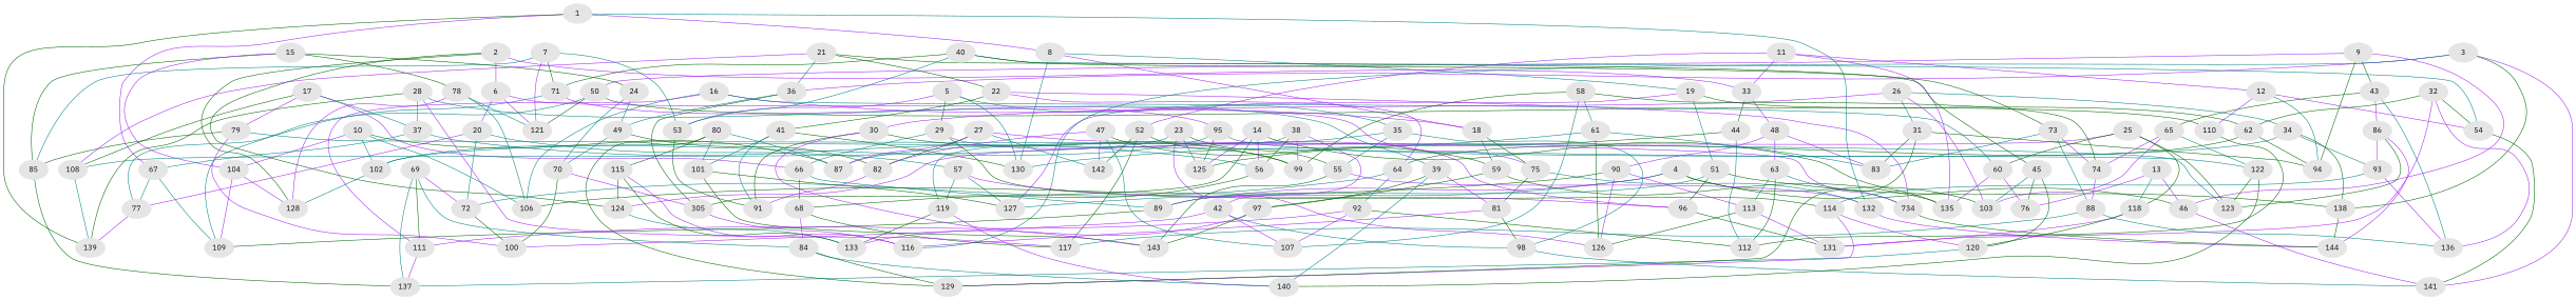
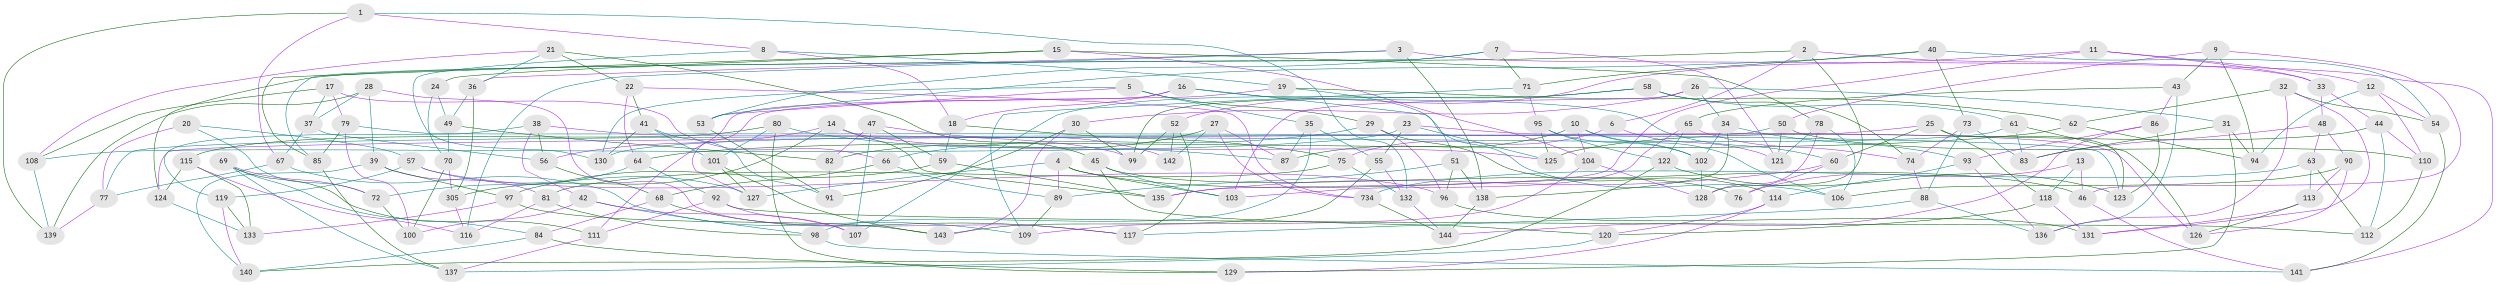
  graph {
    fontname="IBM Plex Sans"
    node [color=gray90 fontname="IBM Plex Sans" style=filled]
    edge [color=darkgreen fontname="IBM Plex Sans"]
    1
    8
    67
    132
    139
    130
    18
    19
    77
    109
    144
    2
    6
    33
    124
    128
    20
    75
    121
    44
    48
    133
    3
    36
    116
    138
    141
    n28 [label=305]
    49
    4
    46
    89
    103
    127
    5
    29
    35
    53
    66
    96
    114
    87
    55
    98
    91
    57
    72
    81
    7
    71
    85
    95
    137
    59
    51
    62
    9
    43
    50
    94
    136
    65
    86
    110
    10
    102
    104
    106
    11
    12
    52
    135
    54
    142
    117
    99
    112
    13
    76
    118
    131
    120
    14
    56
    125
    68
    15
    24
    78
    70
    16
    60
    111
    17
    37
    79
    108
    123
    100
    97
    64
    119
    21
    22
    45
    41
    n107 [label=734]
    101
    92
    23
    126
    143
    82
    25
    26
    30
    31
    34
    83
    129
    93
    27
    28
    39
    140
    32
    63
    90
    38
    42
    107
    40
    73
    74
    88
    122
    47
    113
    84
    58
    61
    69
    80
    115
    1 -- 8 [color=purple]
    1 -- 67 [color=purple]
    1 -- 132 [color=teal]
    1 -- 139
    8 -- 130 [color=teal]
    8 -- 18 [color=purple]
    8 -- 19 [color=teal]
    67 -- 77 [color=teal]
    67 -- 109 [color=teal]
    132 -- 144 [color=purple]
    18 -- 75
    18 -- 59 [color=teal]
    19 -- 127 [color=purple]
    19 -- 51 [color=teal]
    19 -- 62
    77 -- 139 [color=purple]
    2 -- 6 [color=purple]
    2 -- 33 [color=purple]
    2 -- 124
    2 -- 128
-   6 -- 20 [color=purple]
    6 -- 75 [color=purple]
    6 -- 121 [color=purple]
-   33 -- 44
+   33 -- 44 [color=purple]
    33 -- 48 [color=purple]
    124 -- 133 [color=teal]
    20 -- 77 [color=purple]
    20 -- 57 [color=teal]
    20 -- 72 [color=teal]
    75 -- 132 [color=teal]
    75 -- 81
+   44 -- 110 [color=purple]
    44 -- 112 [color=teal]
    44 -- 125
    48 -- 83 [color=purple]
    48 -- 63 [color=purple]
    48 -- 90 [color=purple]
    3 -- 36 [color=purple]
    3 -- 116 [color=teal]
    3 -- 138
    3 -- 141 [color=purple]
    36 -- n28
    36 -- 49 [color=teal]
    138 -- 144
    n28 -- 116 [color=purple]
    49 -- 70 [color=teal]
    49 -- 82
    4 -- 46
    4 -- 89 [color=purple]
    4 -- 103
    4 -- 127 [color=teal]
    46 -- 141 [color=purple]
    89 -- 109
    5 -- 130 [color=teal]
    5 -- 29
    5 -- 35 [color=teal]
    5 -- 53 [color=purple]
    29 -- 66 [color=teal]
    29 -- 96 [color=purple]
    29 -- 114
    35 -- 87 [color=teal]
    35 -- 55 [color=teal]
    35 -- 98 [color=teal]
    53 -- 91
    66 -- 89 [color=teal]
    66 -- 68
    96 -- 131
    114 -- 120 [color=purple]
    114 -- 129 [color=purple]
    55 -- 132 [color=purple]
    55 -- 143
    98 -- 141 [color=teal]
    57 -- 127 [color=teal]
    57 -- 96 [color=purple]
    57 -- 119 [color=teal]
    72 -- 100
    81 -- 116 [color=purple]
    81 -- 98
    7 -- 121 [color=purple]
    7 -- 53 [color=teal]
    7 -- 71
    7 -- 85 [color=teal]
    71 -- 109 [color=teal]
    71 -- 95 [color=purple]
    85 -- 137
    95 -- 102 [color=teal]
    95 -- 125
    95 -- 122 [color=teal]
    59 -- 135
    59 -- 97
    51 -- 138
    51 -- 89 [color=teal]
    51 -- 96
    62 -- 94
    62 -- 64
    9 -- 46 [color=purple]
    9 -- 43
    9 -- 50 [color=purple]
    9 -- 94
    43 -- 136 [color=teal]
    43 -- 65
    43 -- 86 [color=purple]
    50 -- 77 [color=teal]
    50 -- 121
    50 -- 110
    65 -- 103 [color=purple]
    65 -- 74 [color=purple]
    65 -- 122 [color=teal]
    86 -- 144 [color=purple]
    86 -- 123
    86 -- 93 [color=purple]
    110 -- 112
    10 -- 87
    10 -- 102 [color=teal]
    10 -- 104 [color=purple]
    10 -- 106 [color=teal]
    102 -- 128 [color=teal]
    104 -- 109 [color=purple]
    104 -- 128 [color=purple]
    11 -- 33 [color=purple]
    11 -- 12 [color=purple]
    11 -- 52 [color=purple]
    11 -- 135 [color=purple]
    12 -- 94 [color=teal]
    12 -- 110 [color=purple]
    12 -- 54 [color=purple]
    52 -- 142
    52 -- 117
    52 -- 99
    54 -- 141
    13 -- 46 [color=purple]
    13 -- 76 [color=purple]
    13 -- 118 [color=teal]
    118 -- 131 [color=purple]
    118 -- 120
    120 -- 137 [color=teal]
    14 -- n28
    14 -- 135
    14 -- 56 [color=purple]
    14 -- 125 [color=purple]
    56 -- 68
    68 -- 117
    68 -- 84 [color=purple]
    15 -- 85
    15 -- 104 [color=purple]
    15 -- 24
    15 -- 78
    24 -- 49 [color=teal]
    24 -- 70 [color=teal]
    78 -- 128 [color=purple]
    78 -- 121 [color=teal]
    78 -- 106 [color=teal]
    70 -- n28 [color=purple]
    70 -- 100
    16 -- 18 [color=purple]
    16 -- 106 [color=teal]
    16 -- 60 [color=teal]
    16 -- 111 [color=purple]
    60 -- 135 [color=purple]
    60 -- 76 [color=purple]
    111 -- 137 [color=purple]
    17 -- 66 [color=purple]
    17 -- 37 [color=teal]
    17 -- 79 [color=purple]
    17 -- 108
    37 -- 67 [color=teal]
    37 -- 56 [color=teal]
    79 -- 85
    79 -- 123 [color=teal]
    79 -- 100 [color=purple]
    108 -- 139 [color=teal]
    97 -- 133 [color=purple]
    97 -- 143
    64 -- 72 [color=teal]
    64 -- 92 [color=teal]
    119 -- 133
    119 -- 140 [color=purple]
    21 -- 36 [color=teal]
    21 -- 108 [color=purple]
    21 -- 22
    21 -- 45
    22 -- 64 [color=purple]
    22 -- 41
    22 -- n107 [color=purple]
    45 -- 103 [color=teal]
    45 -- 76
    45 -- 120
    41 -- 130
    41 -- 91 [color=teal]
    41 -- 101 [color=teal]
    n107 -- 144
    101 -- 127
    101 -- 143
    92 -- 112
    92 -- 111 [color=purple]
    92 -- 107 [color=purple]
    23 -- 55
    23 -- 125 [color=teal]
    23 -- 108 [color=teal]
    23 -- 126 [color=purple]
    82 -- 91 [color=purple]
    25 -- 124 [color=purple]
    25 -- 118
    25 -- 60
    25 -- 123
    26 -- 103 [color=purple]
    26 -- 30 [color=purple]
    26 -- 31 [color=teal]
    26 -- 34 [color=teal]
    30 -- 91
    30 -- 99
    30 -- 143 [color=purple]
    31 -- 94
    31 -- 83
    31 -- 129
    34 -- 138
    34 -- 102 [color=teal]
    34 -- 93 [color=teal]
    93 -- 114 [color=teal]
    93 -- 136 [color=purple]
    27 -- 87 [color=purple]
    27 -- 142 [color=teal]
    27 -- n107 [color=purple]
    27 -- 82
    28 -- 139
    28 -- 117 [color=purple]
    28 -- 37 [color=teal]
    28 -- 39 [color=teal]
    39 -- 81 [color=purple]
    39 -- 97
    39 -- 140 [color=teal]
    32 -- 62
    32 -- 136 [color=purple]
    32 -- 54
    32 -- 131 [color=purple]
    63 -- 112
    63 -- n107 [color=teal]
    63 -- 113 [color=teal]
    90 -- 106
    90 -- 126 [color=purple]
    90 -- 113 [color=purple]
    38 -- 99 [color=purple]
    38 -- 56
    38 -- 119 [color=teal]
    38 -- 42 [color=purple]
    42 -- 98 [color=teal]
    42 -- 100 [color=purple]
    42 -- 107 [color=purple]
    40 -- 53 [color=teal]
    40 -- 71
    40 -- 54 [color=teal]
    40 -- 73
    73 -- 83 [color=teal]
    73 -- 74 [color=purple]
    73 -- 88 [color=teal]
    74 -- 88 [color=purple]
    88 -- 136 [color=teal]
    88 -- 117 [color=teal]
    122 -- 123
    122 -- 140
    47 -- 59
    47 -- 142 [color=purple]
    47 -- 82 [color=purple]
    47 -- 107 [color=teal]
    113 -- 131 [color=purple]
    113 -- 126
    84 -- 129
    84 -- 140 [color=teal]
    58 -- 99
    58 -- 107 [color=teal]
    58 -- 74
    58 -- 61 [color=teal]
    61 -- 130 [color=teal]
    61 -- 126
    61 -- 83 [color=teal]
    69 -- 72 [color=purple]
    69 -- 137 [color=teal]
    69 -- 111
    69 -- 84 [color=teal]
    80 -- 87 [color=teal]
    80 -- 101 [color=teal]
    80 -- 129
    80 -- 115
    115 -- 124
    115 -- 133
    115 -- 116 [color=purple]
  }
